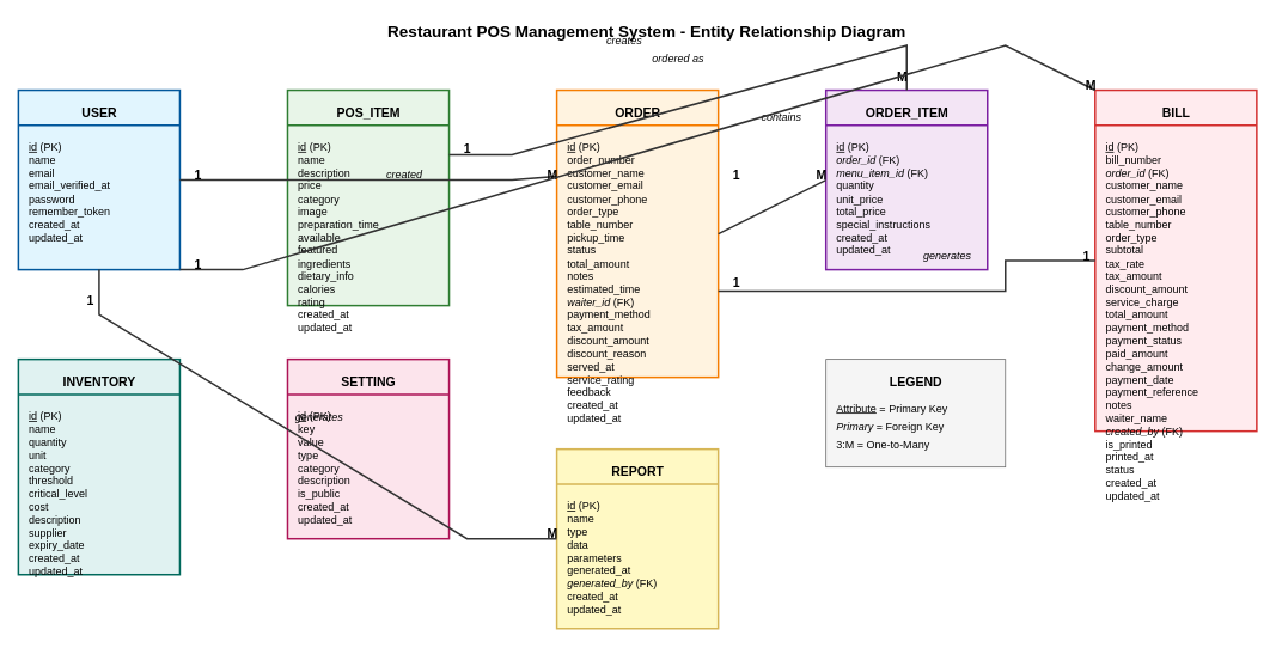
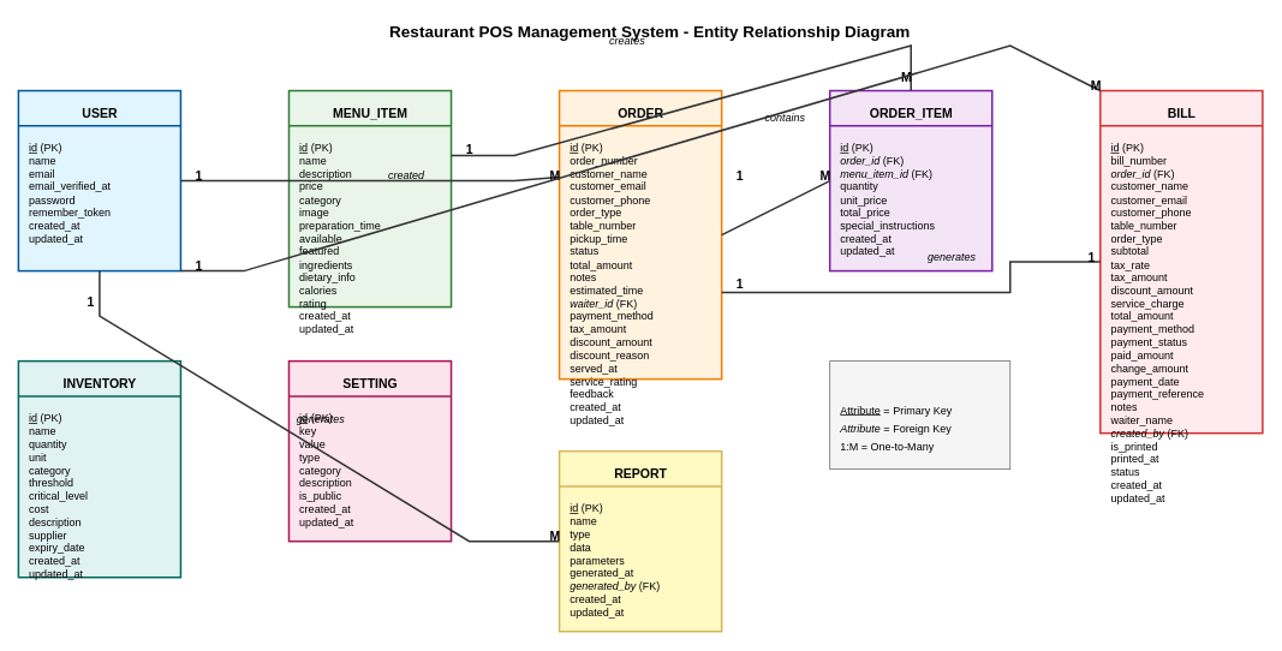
  <mxCell id="0" />
  <mxCell id="1" parent="0" />
  <mxCell id="2" value="Restaurant POS Management System - Entity Relationship Diagram" style="text;html=1;align=center;verticalAlign=middle;resizable=0;points=[];autosize=1;strokeColor=none;fillColor=none;fontSize=18;fontStyle=1;" vertex="1" parent="1"><mxGeometry x="420" y="20" width="600" height="30" as="geometry" /></mxCell>
  <mxCell id="3" value="" style="rounded=0;whiteSpace=wrap;html=1;fillColor=#e1f5fe;strokeColor=#01579b;strokeWidth=2;" vertex="1" parent="1"><mxGeometry x="20" y="100" width="180" height="200" as="geometry" /></mxCell>
  <mxCell id="4" value="USER" style="text;html=1;align=center;verticalAlign=middle;resizable=0;points=[];autosize=1;strokeColor=none;fillColor=none;fontSize=14;fontStyle=1;" vertex="1" parent="1"><mxGeometry x="85" y="110" width="50" height="30" as="geometry" /></mxCell>
  <mxCell id="5" value="" style="line;strokeWidth=2;fillColor=none;align=left;verticalAlign=middle;spacingTop=-1;spacingLeft=3;spacingRight=3;rotatable=0;labelPosition=right;points=[];portConstraint=eastwest;strokeColor=#01579b;" vertex="1" parent="1"><mxGeometry x="20" y="135" width="180" height="8" as="geometry" /></mxCell>
  <mxCell id="6" value="&lt;u&gt;id&lt;/u&gt; (PK)&#10;name&#10;email&#10;email_verified_at&#10;password&#10;remember_token&#10;created_at&#10;updated_at" style="text;html=1;align=left;verticalAlign=top;resizable=0;points=[];autosize=1;strokeColor=none;fillColor=none;fontSize=12;" vertex="1" parent="1"><mxGeometry x="30" y="150" width="120" height="130" as="geometry" /></mxCell>
  <mxCell id="7" value="" style="rounded=0;whiteSpace=wrap;html=1;fillColor=#e8f5e8;strokeColor=#2e7d32;strokeWidth=2;" vertex="1" parent="1"><mxGeometry x="320" y="100" width="180" height="240" as="geometry" /></mxCell>
- <mxCell id="8" value="POS_ITEM" style="text;html=1;align=center;verticalAlign=middle;resizable=0;points=[];autosize=1;strokeColor=none;fillColor=none;fontSize=14;fontStyle=1;" vertex="1" parent="1"><mxGeometry x="370" y="110" width="80" height="30" as="geometry" /></mxCell>
+ <mxCell id="8" value="MENU_ITEM" style="text;html=1;align=center;verticalAlign=middle;resizable=0;points=[];autosize=1;strokeColor=none;fillColor=none;fontSize=14;fontStyle=1;" vertex="1" parent="1"><mxGeometry x="370" y="110" width="80" height="30" as="geometry" /></mxCell>
  <mxCell id="9" value="" style="line;strokeWidth=2;fillColor=none;align=left;verticalAlign=middle;spacingTop=-1;spacingLeft=3;spacingRight=3;rotatable=0;labelPosition=right;points=[];portConstraint=eastwest;strokeColor=#2e7d32;" vertex="1" parent="1"><mxGeometry x="320" y="135" width="180" height="8" as="geometry" /></mxCell>
  <mxCell id="10" value="&lt;u&gt;id&lt;/u&gt; (PK)&#10;name&#10;description&#10;price&#10;category&#10;image&#10;preparation_time&#10;available&#10;featured&#10;ingredients&#10;dietary_info&#10;calories&#10;rating&#10;created_at&#10;updated_at" style="text;html=1;align=left;verticalAlign=top;resizable=0;points=[];autosize=1;strokeColor=none;fillColor=none;fontSize=12;" vertex="1" parent="1"><mxGeometry x="330" y="150" width="120" height="180" as="geometry" /></mxCell>
  <mxCell id="11" value="" style="rounded=0;whiteSpace=wrap;html=1;fillColor=#fff3e0;strokeColor=#f57c00;strokeWidth=2;" vertex="1" parent="1"><mxGeometry x="620" y="100" width="180" height="320" as="geometry" /></mxCell>
  <mxCell id="12" value="ORDER" style="text;html=1;align=center;verticalAlign=middle;resizable=0;points=[];autosize=1;strokeColor=none;fillColor=none;fontSize=14;fontStyle=1;" vertex="1" parent="1"><mxGeometry x="685" y="110" width="50" height="30" as="geometry" /></mxCell>
  <mxCell id="13" value="" style="line;strokeWidth=2;fillColor=none;align=left;verticalAlign=middle;spacingTop=-1;spacingLeft=3;spacingRight=3;rotatable=0;labelPosition=right;points=[];portConstraint=eastwest;strokeColor=#f57c00;" vertex="1" parent="1"><mxGeometry x="620" y="135" width="180" height="8" as="geometry" /></mxCell>
  <mxCell id="14" value="&lt;u&gt;id&lt;/u&gt; (PK)&#10;order_number&#10;customer_name&#10;customer_email&#10;customer_phone&#10;order_type&#10;table_number&#10;pickup_time&#10;status&#10;total_amount&#10;notes&#10;estimated_time&#10;&lt;i&gt;waiter_id&lt;/i&gt; (FK)&#10;payment_method&#10;tax_amount&#10;discount_amount&#10;discount_reason&#10;served_at&#10;service_rating&#10;feedback&#10;created_at&#10;updated_at" style="text;html=1;align=left;verticalAlign=top;resizable=0;points=[];autosize=1;strokeColor=none;fillColor=none;fontSize=12;" vertex="1" parent="1"><mxGeometry x="630" y="150" width="120" height="260" as="geometry" /></mxCell>
  <mxCell id="15" value="" style="rounded=0;whiteSpace=wrap;html=1;fillColor=#f3e5f5;strokeColor=#7b1fa2;strokeWidth=2;" vertex="1" parent="1"><mxGeometry x="920" y="100" width="180" height="200" as="geometry" /></mxCell>
  <mxCell id="16" value="ORDER_ITEM" style="text;html=1;align=center;verticalAlign=middle;resizable=0;points=[];autosize=1;strokeColor=none;fillColor=none;fontSize=14;fontStyle=1;" vertex="1" parent="1"><mxGeometry x="975" y="110" width="70" height="30" as="geometry" /></mxCell>
  <mxCell id="17" value="" style="line;strokeWidth=2;fillColor=none;align=left;verticalAlign=middle;spacingTop=-1;spacingLeft=3;spacingRight=3;rotatable=0;labelPosition=right;points=[];portConstraint=eastwest;strokeColor=#7b1fa2;" vertex="1" parent="1"><mxGeometry x="920" y="135" width="180" height="8" as="geometry" /></mxCell>
  <mxCell id="18" value="&lt;u&gt;id&lt;/u&gt; (PK)&#10;&lt;i&gt;order_id&lt;/i&gt; (FK)&#10;&lt;i&gt;menu_item_id&lt;/i&gt; (FK)&#10;quantity&#10;unit_price&#10;total_price&#10;special_instructions&#10;created_at&#10;updated_at" style="text;html=1;align=left;verticalAlign=top;resizable=0;points=[];autosize=1;strokeColor=none;fillColor=none;fontSize=12;" vertex="1" parent="1"><mxGeometry x="930" y="150" width="140" height="140" as="geometry" /></mxCell>
  <mxCell id="19" value="" style="rounded=0;whiteSpace=wrap;html=1;fillColor=#ffebee;strokeColor=#d32f2f;strokeWidth=2;" vertex="1" parent="1"><mxGeometry x="1220" y="100" width="180" height="380" as="geometry" /></mxCell>
  <mxCell id="20" value="BILL" style="text;html=1;align=center;verticalAlign=middle;resizable=0;points=[];autosize=1;strokeColor=none;fillColor=none;fontSize=14;fontStyle=1;" vertex="1" parent="1"><mxGeometry x="1295" y="110" width="30" height="30" as="geometry" /></mxCell>
  <mxCell id="21" value="" style="line;strokeWidth=2;fillColor=none;align=left;verticalAlign=middle;spacingTop=-1;spacingLeft=3;spacingRight=3;rotatable=0;labelPosition=right;points=[];portConstraint=eastwest;strokeColor=#d32f2f;" vertex="1" parent="1"><mxGeometry x="1220" y="135" width="180" height="8" as="geometry" /></mxCell>
  <mxCell id="22" value="&lt;u&gt;id&lt;/u&gt; (PK)&#10;bill_number&#10;&lt;i&gt;order_id&lt;/i&gt; (FK)&#10;customer_name&#10;customer_email&#10;customer_phone&#10;table_number&#10;order_type&#10;subtotal&#10;tax_rate&#10;tax_amount&#10;discount_amount&#10;service_charge&#10;total_amount&#10;payment_method&#10;payment_status&#10;paid_amount&#10;change_amount&#10;payment_date&#10;payment_reference&#10;notes&#10;waiter_name&#10;&lt;i&gt;created_by&lt;/i&gt; (FK)&#10;is_printed&#10;printed_at&#10;status&#10;created_at&#10;updated_at" style="text;html=1;align=left;verticalAlign=top;resizable=0;points=[];autosize=1;strokeColor=none;fillColor=none;fontSize=12;" vertex="1" parent="1"><mxGeometry x="1230" y="150" width="140" height="320" as="geometry" /></mxCell>
  <mxCell id="23" value="" style="rounded=0;whiteSpace=wrap;html=1;fillColor=#e0f2f1;strokeColor=#00695c;strokeWidth=2;" vertex="1" parent="1"><mxGeometry x="20" y="400" width="180" height="240" as="geometry" /></mxCell>
  <mxCell id="24" value="INVENTORY" style="text;html=1;align=center;verticalAlign=middle;resizable=0;points=[];autosize=1;strokeColor=none;fillColor=none;fontSize=14;fontStyle=1;" vertex="1" parent="1"><mxGeometry x="75" y="410" width="70" height="30" as="geometry" /></mxCell>
  <mxCell id="25" value="" style="line;strokeWidth=2;fillColor=none;align=left;verticalAlign=middle;spacingTop=-1;spacingLeft=3;spacingRight=3;rotatable=0;labelPosition=right;points=[];portConstraint=eastwest;strokeColor=#00695c;" vertex="1" parent="1"><mxGeometry x="20" y="435" width="180" height="8" as="geometry" /></mxCell>
  <mxCell id="26" value="&lt;u&gt;id&lt;/u&gt; (PK)&#10;name&#10;quantity&#10;unit&#10;category&#10;threshold&#10;critical_level&#10;cost&#10;description&#10;supplier&#10;expiry_date&#10;created_at&#10;updated_at" style="text;html=1;align=left;verticalAlign=top;resizable=0;points=[];autosize=1;strokeColor=none;fillColor=none;fontSize=12;" vertex="1" parent="1"><mxGeometry x="30" y="450" width="120" height="180" as="geometry" /></mxCell>
  <mxCell id="27" value="" style="rounded=0;whiteSpace=wrap;html=1;fillColor=#fce4ec;strokeColor=#ad1457;strokeWidth=2;" vertex="1" parent="1"><mxGeometry x="320" y="400" width="180" height="200" as="geometry" /></mxCell>
  <mxCell id="28" value="SETTING" style="text;html=1;align=center;verticalAlign=middle;resizable=0;points=[];autosize=1;strokeColor=none;fillColor=none;fontSize=14;fontStyle=1;" vertex="1" parent="1"><mxGeometry x="385" y="410" width="50" height="30" as="geometry" /></mxCell>
  <mxCell id="29" value="" style="line;strokeWidth=2;fillColor=none;align=left;verticalAlign=middle;spacingTop=-1;spacingLeft=3;spacingRight=3;rotatable=0;labelPosition=right;points=[];portConstraint=eastwest;strokeColor=#ad1457;" vertex="1" parent="1"><mxGeometry x="320" y="435" width="180" height="8" as="geometry" /></mxCell>
  <mxCell id="30" value="&lt;u&gt;id&lt;/u&gt; (PK)&#10;key&#10;value&#10;type&#10;category&#10;description&#10;is_public&#10;created_at&#10;updated_at" style="text;html=1;align=left;verticalAlign=top;resizable=0;points=[];autosize=1;strokeColor=none;fillColor=none;fontSize=12;" vertex="1" parent="1"><mxGeometry x="330" y="450" width="120" height="140" as="geometry" /></mxCell>
  <mxCell id="31" value="" style="rounded=0;whiteSpace=wrap;html=1;fillColor=#fff9c4;strokeColor=#d6b656;strokeWidth=2;" vertex="1" parent="1"><mxGeometry x="620" y="500" width="180" height="200" as="geometry" /></mxCell>
  <mxCell id="32" value="REPORT" style="text;html=1;align=center;verticalAlign=middle;resizable=0;points=[];autosize=1;strokeColor=none;fillColor=none;fontSize=14;fontStyle=1;" vertex="1" parent="1"><mxGeometry x="685" y="510" width="50" height="30" as="geometry" /></mxCell>
  <mxCell id="33" value="" style="line;strokeWidth=2;fillColor=none;align=left;verticalAlign=middle;spacingTop=-1;spacingLeft=3;spacingRight=3;rotatable=0;labelPosition=right;points=[];portConstraint=eastwest;strokeColor=#d6b656;" vertex="1" parent="1"><mxGeometry x="620" y="535" width="180" height="8" as="geometry" /></mxCell>
  <mxCell id="34" value="&lt;u&gt;id&lt;/u&gt; (PK)&#10;name&#10;type&#10;data&#10;parameters&#10;generated_at&#10;&lt;i&gt;generated_by&lt;/i&gt; (FK)&#10;created_at&#10;updated_at" style="text;html=1;align=left;verticalAlign=top;resizable=0;points=[];autosize=1;strokeColor=none;fillColor=none;fontSize=12;" vertex="1" parent="1"><mxGeometry x="630" y="550" width="140" height="140" as="geometry" /></mxCell>
  <mxCell id="35" value="" style="endArrow=none;html=1;rounded=0;exitX=1;exitY=0.5;exitDx=0;exitDy=0;entryX=0;entryY=0.3;entryDx=0;entryDy=0;strokeWidth=2;strokeColor=#333333;" edge="1" parent="1" source="3" target="11"><mxGeometry width="50" height="50" relative="1" as="geometry"><mxPoint x="320" y="300" as="sourcePoint" /><mxPoint x="370" y="250" as="targetPoint" /><Array as="points"><mxPoint x="270" y="200" /><mxPoint x="570" y="200" /></Array></mxGeometry></mxCell>
  <mxCell id="36" value="1" style="text;html=1;align=center;verticalAlign=middle;resizable=0;points=[];autosize=1;strokeColor=none;fillColor=none;fontSize=14;fontStyle=1;" vertex="1" parent="1"><mxGeometry x="210" y="180" width="20" height="30" as="geometry" /></mxCell>
  <mxCell id="37" value="M" style="text;html=1;align=center;verticalAlign=middle;resizable=0;points=[];autosize=1;strokeColor=none;fillColor=none;fontSize=14;fontStyle=1;" vertex="1" parent="1"><mxGeometry x="600" y="180" width="30" height="30" as="geometry" /></mxCell>
  <mxCell id="38" value="created" style="text;html=1;align=center;verticalAlign=middle;resizable=0;points=[];autosize=1;strokeColor=none;fillColor=none;fontSize=12;fontStyle=2;" vertex="1" parent="1"><mxGeometry x="420" y="180" width="60" height="30" as="geometry" /></mxCell>
  <mxCell id="39" value="" style="endArrow=none;html=1;rounded=0;exitX=1;exitY=0.5;exitDx=0;exitDy=0;entryX=0;entryY=0.5;entryDx=0;entryDy=0;strokeWidth=2;strokeColor=#333333;" edge="1" parent="1" source="11" target="15"><mxGeometry width="50" height="50" relative="1" as="geometry"><mxPoint x="320" y="300" as="sourcePoint" /><mxPoint x="370" y="250" as="targetPoint" /></mxGeometry></mxCell>
  <mxCell id="40" value="1" style="text;html=1;align=center;verticalAlign=middle;resizable=0;points=[];autosize=1;strokeColor=none;fillColor=none;fontSize=14;fontStyle=1;" vertex="1" parent="1"><mxGeometry x="810" y="180" width="20" height="30" as="geometry" /></mxCell>
  <mxCell id="41" value="M" style="text;html=1;align=center;verticalAlign=middle;resizable=0;points=[];autosize=1;strokeColor=none;fillColor=none;fontSize=14;fontStyle=1;" vertex="1" parent="1"><mxGeometry x="900" y="180" width="30" height="30" as="geometry" /></mxCell>
  <mxCell id="42" value="contains" style="text;html=1;align=center;verticalAlign=middle;resizable=0;points=[];autosize=1;strokeColor=none;fillColor=none;fontSize=12;fontStyle=2;" vertex="1" parent="1"><mxGeometry x="840" y="115" width="60" height="30" as="geometry" /></mxCell>
  <mxCell id="43" value="" style="endArrow=none;html=1;rounded=0;exitX=1;exitY=0.3;exitDx=0;exitDy=0;entryX=0.5;entryY=0;entryDx=0;entryDy=0;strokeWidth=2;strokeColor=#333333;" edge="1" parent="1" source="7" target="15"><mxGeometry width="50" height="50" relative="1" as="geometry"><mxPoint x="320" y="300" as="sourcePoint" /><mxPoint x="370" y="250" as="targetPoint" /><Array as="points"><mxPoint x="570" y="172" /><mxPoint x="1010" y="50" /></Array></mxGeometry></mxCell>
  <mxCell id="44" value="1" style="text;html=1;align=center;verticalAlign=middle;resizable=0;points=[];autosize=1;strokeColor=none;fillColor=none;fontSize=14;fontStyle=1;" vertex="1" parent="1"><mxGeometry x="510" y="150" width="20" height="30" as="geometry" /></mxCell>
  <mxCell id="45" value="M" style="text;html=1;align=center;verticalAlign=middle;resizable=0;points=[];autosize=1;strokeColor=none;fillColor=none;fontSize=14;fontStyle=1;" vertex="1" parent="1"><mxGeometry x="990" y="70" width="30" height="30" as="geometry" /></mxCell>
- <mxCell id="46" value="ordered as" style="text;html=1;align=center;verticalAlign=middle;resizable=0;points=[];autosize=1;strokeColor=none;fillColor=none;fontSize=12;fontStyle=2;" vertex="1" parent="1"><mxGeometry x="720" y="50" width="70" height="30" as="geometry" /></mxCell>
  <mxCell id="47" value="" style="endArrow=none;html=1;rounded=0;exitX=1;exitY=0.7;exitDx=0;exitDy=0;entryX=0;entryY=0.5;entryDx=0;entryDy=0;strokeWidth=2;strokeColor=#333333;" edge="1" parent="1" source="11" target="19"><mxGeometry width="50" height="50" relative="1" as="geometry"><mxPoint x="320" y="300" as="sourcePoint" /><mxPoint x="370" y="250" as="targetPoint" /><Array as="points"><mxPoint x="1120" y="324" /><mxPoint x="1120" y="290" /></Array></mxGeometry></mxCell>
  <mxCell id="48" value="1" style="text;html=1;align=center;verticalAlign=middle;resizable=0;points=[];autosize=1;strokeColor=none;fillColor=none;fontSize=14;fontStyle=1;" vertex="1" parent="1"><mxGeometry x="810" y="300" width="20" height="30" as="geometry" /></mxCell>
  <mxCell id="49" value="1" style="text;html=1;align=center;verticalAlign=middle;resizable=0;points=[];autosize=1;strokeColor=none;fillColor=none;fontSize=14;fontStyle=1;" vertex="1" parent="1"><mxGeometry x="1200" y="270" width="20" height="30" as="geometry" /></mxCell>
  <mxCell id="50" value="generates" style="text;html=1;align=center;verticalAlign=middle;resizable=0;points=[];autosize=1;strokeColor=none;fillColor=none;fontSize=12;fontStyle=2;" vertex="1" parent="1"><mxGeometry x="1020" y="270" width="70" height="30" as="geometry" /></mxCell>
  <mxCell id="51" value="" style="endArrow=none;html=1;rounded=0;exitX=1;exitY=1;exitDx=0;exitDy=0;entryX=0;entryY=0;entryDx=0;entryDy=0;strokeWidth=2;strokeColor=#333333;" edge="1" parent="1" source="3" target="19"><mxGeometry width="50" height="50" relative="1" as="geometry"><mxPoint x="320" y="300" as="sourcePoint" /><mxPoint x="370" y="250" as="targetPoint" /><Array as="points"><mxPoint x="270" y="300" /><mxPoint x="1120" y="50" /><mxPoint x="1220" y="100" /></Array></mxGeometry></mxCell>
  <mxCell id="52" value="1" style="text;html=1;align=center;verticalAlign=middle;resizable=0;points=[];autosize=1;strokeColor=none;fillColor=none;fontSize=14;fontStyle=1;" vertex="1" parent="1"><mxGeometry x="210" y="280" width="20" height="30" as="geometry" /></mxCell>
  <mxCell id="53" value="M" style="text;html=1;align=center;verticalAlign=middle;resizable=0;points=[];autosize=1;strokeColor=none;fillColor=none;fontSize=14;fontStyle=1;" vertex="1" parent="1"><mxGeometry x="1200" y="80" width="30" height="30" as="geometry" /></mxCell>
  <mxCell id="54" value="creates" style="text;html=1;align=center;verticalAlign=middle;resizable=0;points=[];autosize=1;strokeColor=none;fillColor=none;fontSize=12;fontStyle=2;" vertex="1" parent="1"><mxGeometry x="670" y="30" width="50" height="30" as="geometry" /></mxCell>
  <mxCell id="55" value="" style="endArrow=none;html=1;rounded=0;exitX=0.5;exitY=1;exitDx=0;exitDy=0;entryX=0;entryY=0.5;entryDx=0;entryDy=0;strokeWidth=2;strokeColor=#333333;" edge="1" parent="1" source="3" target="31"><mxGeometry width="50" height="50" relative="1" as="geometry"><mxPoint x="320" y="300" as="sourcePoint" /><mxPoint x="370" y="250" as="targetPoint" /><Array as="points"><mxPoint x="110" y="350" /><mxPoint x="520" y="600" /></Array></mxGeometry></mxCell>
  <mxCell id="56" value="1" style="text;html=1;align=center;verticalAlign=middle;resizable=0;points=[];autosize=1;strokeColor=none;fillColor=none;fontSize=14;fontStyle=1;" vertex="1" parent="1"><mxGeometry x="90" y="320" width="20" height="30" as="geometry" /></mxCell>
  <mxCell id="57" value="M" style="text;html=1;align=center;verticalAlign=middle;resizable=0;points=[];autosize=1;strokeColor=none;fillColor=none;fontSize=14;fontStyle=1;" vertex="1" parent="1"><mxGeometry x="600" y="580" width="30" height="30" as="geometry" /></mxCell>
  <mxCell id="58" value="generates" style="text;html=1;align=center;verticalAlign=middle;resizable=0;points=[];autosize=1;strokeColor=none;fillColor=none;fontSize=12;fontStyle=2;" vertex="1" parent="1"><mxGeometry x="320" y="450" width="70" height="30" as="geometry" /></mxCell>
  <mxCell id="59" value="" style="rounded=0;whiteSpace=wrap;html=1;fillColor=#f5f5f5;strokeColor=#666666;strokeWidth=1;" vertex="1" parent="1"><mxGeometry x="920" y="400" width="200" height="120" as="geometry" /></mxCell>
- <mxCell id="60" value="LEGEND" style="text;html=1;align=center;verticalAlign=middle;resizable=0;points=[];autosize=1;strokeColor=none;fillColor=none;fontSize=14;fontStyle=1;" vertex="1" parent="1"><mxGeometry x="995" y="410" width="50" height="30" as="geometry" /></mxCell>
  <mxCell id="61" value="&lt;u&gt;Attribute&lt;/u&gt; = Primary Key" style="text;html=1;align=left;verticalAlign=middle;resizable=0;points=[];autosize=1;strokeColor=none;fillColor=none;fontSize=12;" vertex="1" parent="1"><mxGeometry x="930" y="440" width="150" height="30" as="geometry" /></mxCell>
- <mxCell id="62" value="&lt;i&gt;Primary&lt;/i&gt; = Foreign Key" style="text;html=1;align=left;verticalAlign=middle;resizable=0;points=[];autosize=1;strokeColor=none;fillColor=none;fontSize=12;" vertex="1" parent="1"><mxGeometry x="930" y="460" width="140" height="30" as="geometry" /></mxCell>
- <mxCell id="63" value="3:M = One-to-Many" style="text;html=1;align=left;verticalAlign=middle;resizable=0;points=[];autosize=1;strokeColor=none;fillColor=none;fontSize=12;" vertex="1" parent="1"><mxGeometry x="930" y="480" width="120" height="30" as="geometry" /></mxCell>
+ <mxCell id="62" value="&lt;i&gt;Attribute&lt;/i&gt; = Foreign Key" style="text;html=1;align=left;verticalAlign=middle;resizable=0;points=[];autosize=1;strokeColor=none;fillColor=none;fontSize=12;" vertex="1" parent="1"><mxGeometry x="930" y="460" width="140" height="30" as="geometry" /></mxCell>
+ <mxCell id="63" value="1:M = One-to-Many" style="text;html=1;align=left;verticalAlign=middle;resizable=0;points=[];autosize=1;strokeColor=none;fillColor=none;fontSize=12;" vertex="1" parent="1"><mxGeometry x="930" y="480" width="120" height="30" as="geometry" /></mxCell>
